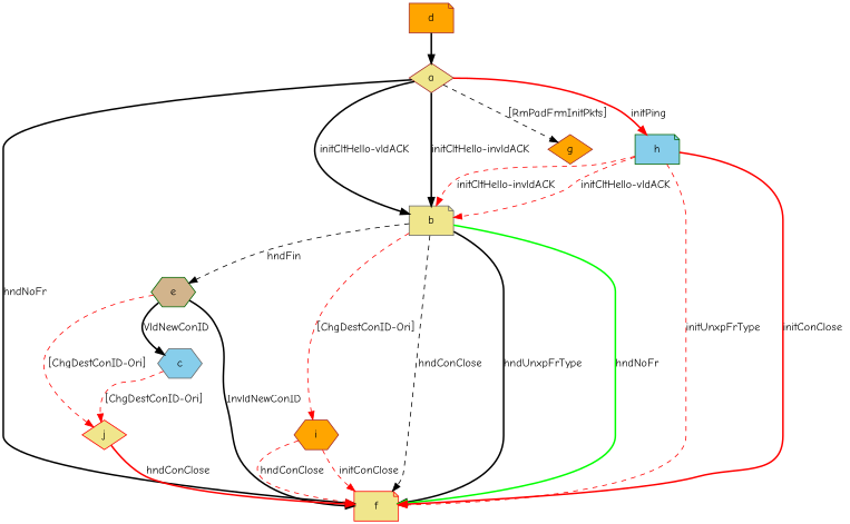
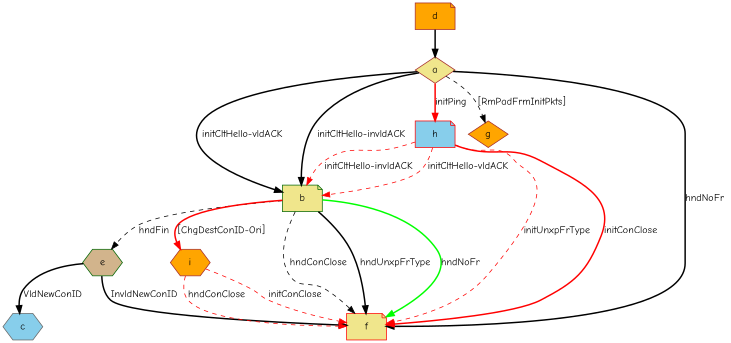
  digraph {
    fontname="Comic Neue"
    node [color=brown fillcolor=khaki fontname="Comic Neue" shape=note style=filled]
    edge [fontname="Comic Neue" style=bold color=red]
    a [shape=diamond]
-   b [color=gray40]
+   b [color=darkgreen]
    f [color=red]
    g [fillcolor=orange shape=diamond]
-   h [color=darkgreen fillcolor=skyblue]
+   h [color=red fillcolor=skyblue]
    e [color=darkgreen fillcolor=tan shape=hexagon]
    i [fillcolor=orange shape=hexagon]
-   j [color=red shape=diamond]
    c [color=gray40 fillcolor=skyblue shape=hexagon]
    d [fillcolor=orange]
    a -> b [label="initCltHello-vldACK " color=""]
    a -> b [label="initCltHello-invldACK " color=""]
    a -> f [label="hndNoFr " color=""]
    a -> g [label="[RmPadFrmInitPkts] " style=dashed color=""]
    a -> h [label="initPing "]
    b -> f [label="hndConClose " style=dashed color=""]
    b -> f [label="hndUnxpFrType " color=""]
    b -> f [color=green label="hndNoFr "]
    b -> e [label="hndFin " style=dashed color=""]
-   b -> i [label="[ChgDestConID-Ori] " style=dashed]
+   b -> i [label="[ChgDestConID-Ori] "]
    h -> b [label="initCltHello-vldACK " style=dashed]
    h -> b [label="initCltHello-invldACK " style=dashed]
    h -> f [label="initConClose "]
    h -> f [label="initUnxpFrType " style=dashed]
    e -> f [label="InvldNewConID " color=""]
-   e -> j [label="[ChgDestConID-Ori] " style=dashed]
    e -> c [label="VldNewConID " color=""]
    i -> f [label="initConClose " style=dashed]
    i -> f [label="hndConClose " style=dashed]
-   j -> f [label="hndConClose "]
-   c -> j [label="[ChgDestConID-Ori] " style=dashed]
    d -> a [color=""]
  }
